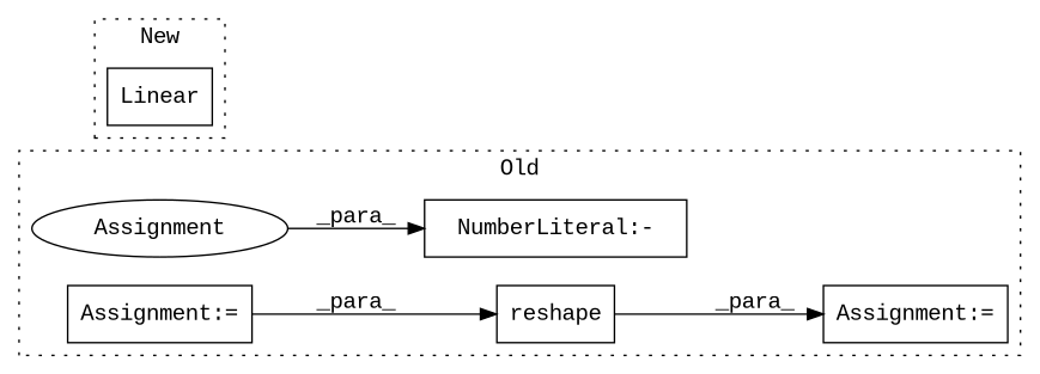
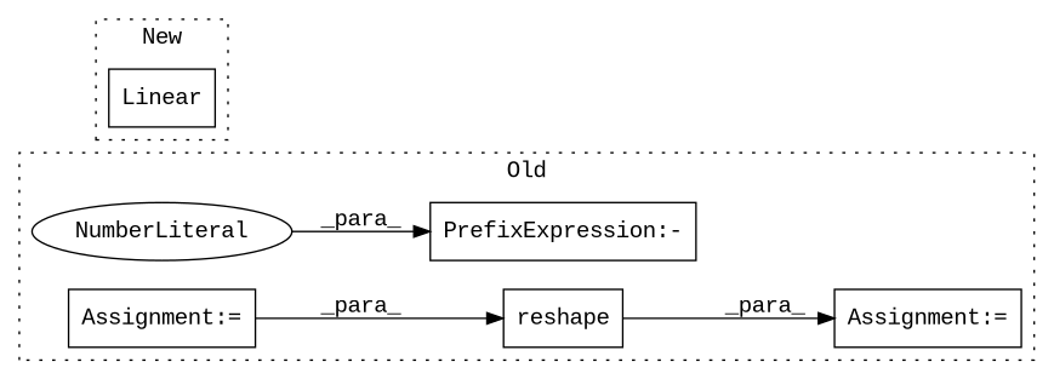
  digraph {
    fontname="Liberation Mono"
    rankdir=LR
    node [a=32 fontname="Liberation Mono" l=1 shape=box]
    edge [fontname="Liberation Mono"]
    n1 [l="8,1" label=reshape s="557,575"]
-   n2 [a=38 label="NumberLiteral:-" s=573]
-   n3 [a=34 label=Assignment s=574 shape=ellipse]
+   n2 [a=38 label="PrefixExpression:-" s=573]
+   n3 [a=34 label=NumberLiteral s=574 shape=ellipse]
    n4 [a=7 label="Assignment:=" s=550]
    n5 [a=7 l=7 label="Assignment:=" s=512]
    n6 [l="7,1" label=Linear s="1474,1514"]
    subgraph cluster_1 {
      label=Old
      style=dotted
      n1
      n2
      n3
      n4
      n5
    }
    subgraph cluster_2 {
      label=New
      style=dotted
      n6
    }
    n1 -> n4 [label=_para_]
    n3 -> n2 [label=_para_]
    n5 -> n1 [label=_para_]
  }
